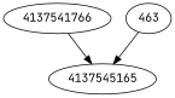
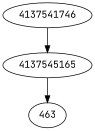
  strict digraph {
    fontname="JetBrains Mono"
    node [fontname="JetBrains Mono"]
    edge [fontname="JetBrains Mono"]
-   4137541766
+   4137541766 [label=4137541746]
    4137545165
    463
    4137541766 -> 4137545165
-   463 -> 4137545165
+   4137545165 -> 463
  }
